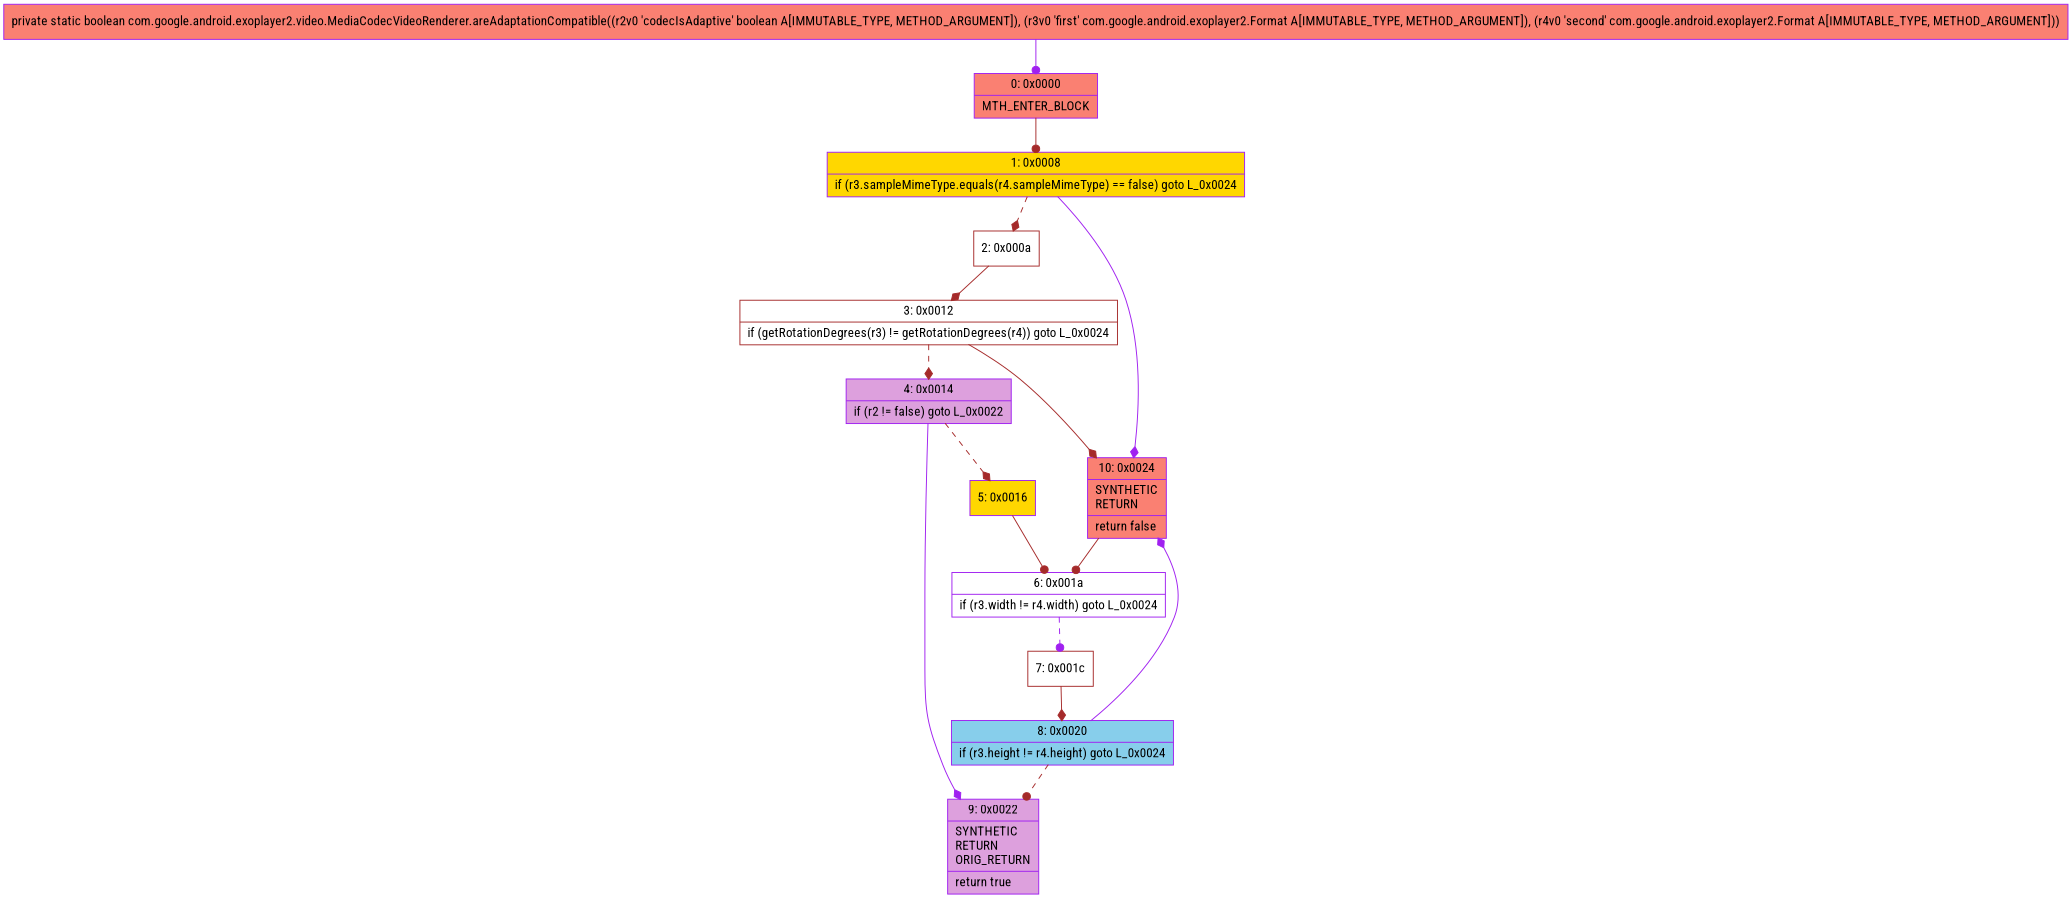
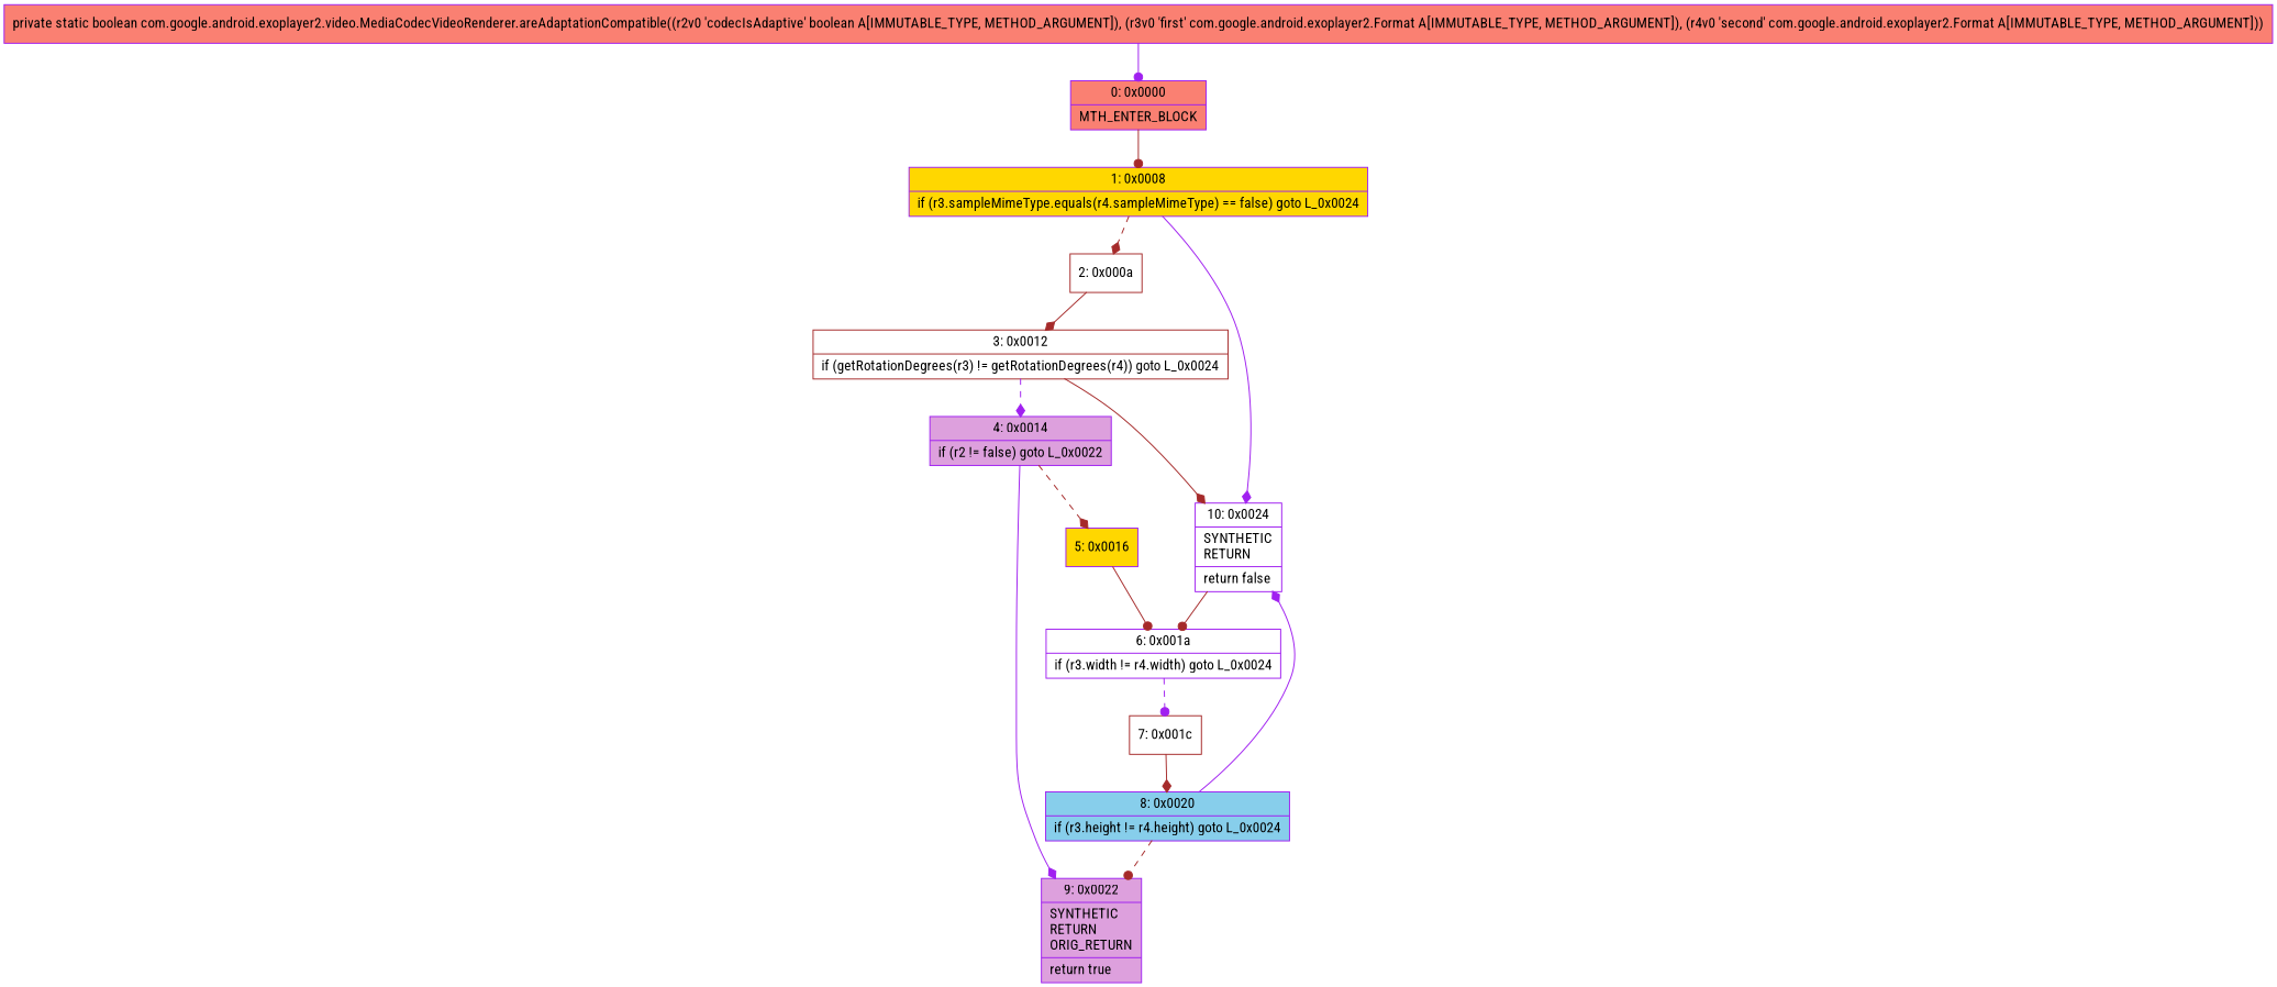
  digraph {
    fontname="Roboto Condensed"
    node [color=purple fillcolor=white fontname="Roboto Condensed" shape=record style=filled]
    edge [arrowhead=diamond color=brown fontname="Roboto Condensed"]
    n1 [fillcolor=salmon label="{0\:\ 0x0000|MTH_ENTER_BLOCK\l}"]
    n2 [fillcolor=gold label="{1\:\ 0x0008|if (r3.sampleMimeType.equals(r4.sampleMimeType) == false) goto L_0x0024\l}"]
    n3 [color=brown label="{2\:\ 0x000a}"]
-   n4 [fillcolor=salmon label="{10\:\ 0x0024|SYNTHETIC\lRETURN\l|return false\l}"]
+   n4 [label="{10\:\ 0x0024|SYNTHETIC\lRETURN\l|return false\l}"]
    n5 [color=brown label="{3\:\ 0x0012|if (getRotationDegrees(r3) != getRotationDegrees(r4)) goto L_0x0024\l}"]
    n6 [label="{6\:\ 0x001a|if (r3.width != r4.width) goto L_0x0024\l}"]
    n7 [fillcolor=plum label="{4\:\ 0x0014|if (r2 != false) goto L_0x0022\l}"]
    n8 [fillcolor=gold label="{5\:\ 0x0016}"]
    n9 [fillcolor=plum label="{9\:\ 0x0022|SYNTHETIC\lRETURN\lORIG_RETURN\l|return true\l}"]
    n10 [color=brown label="{7\:\ 0x001c}"]
    n11 [fillcolor=skyblue label="{8\:\ 0x0020|if (r3.height != r4.height) goto L_0x0024\l}"]
    n12 [fillcolor=salmon label="{private static boolean com.google.android.exoplayer2.video.MediaCodecVideoRenderer.areAdaptationCompatible((r2v0 'codecIsAdaptive' boolean A[IMMUTABLE_TYPE, METHOD_ARGUMENT]), (r3v0 'first' com.google.android.exoplayer2.Format A[IMMUTABLE_TYPE, METHOD_ARGUMENT]), (r4v0 'second' com.google.android.exoplayer2.Format A[IMMUTABLE_TYPE, METHOD_ARGUMENT])) }"]
    n1 -> n2 [arrowhead=dot]
    n2 -> n3 [style=dashed]
    n2 -> n4 [color=purple]
    n3 -> n5
    n4 -> n6 [arrowhead=dot]
    n5 -> n4
-   n5 -> n7 [style=dashed]
+   n5 -> n7 [color=purple style=dashed]
    n6 -> n10 [arrowhead=dot color=purple style=dashed]
    n7 -> n8 [style=dashed]
    n7 -> n9 [color=purple]
    n8 -> n6 [arrowhead=dot]
    n10 -> n11
    n11 -> n4 [color=purple]
    n11 -> n9 [arrowhead=dot style=dashed]
    n12 -> n1 [arrowhead=dot color=purple]
  }
